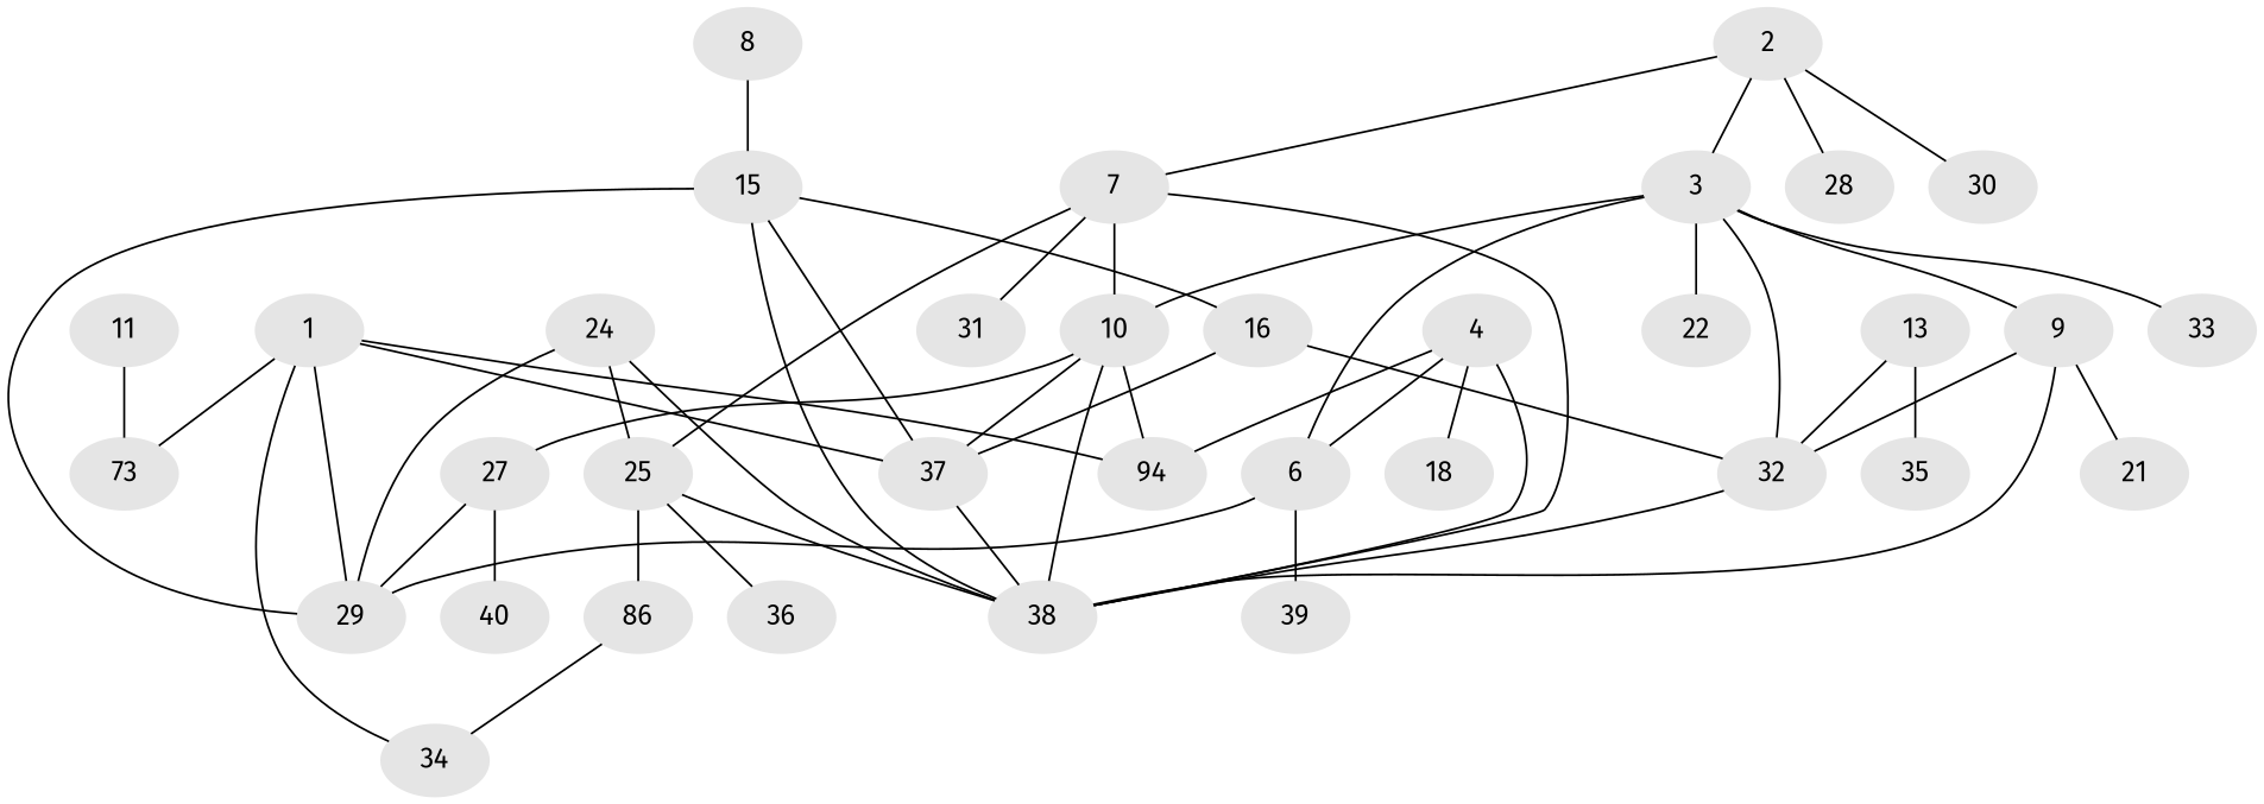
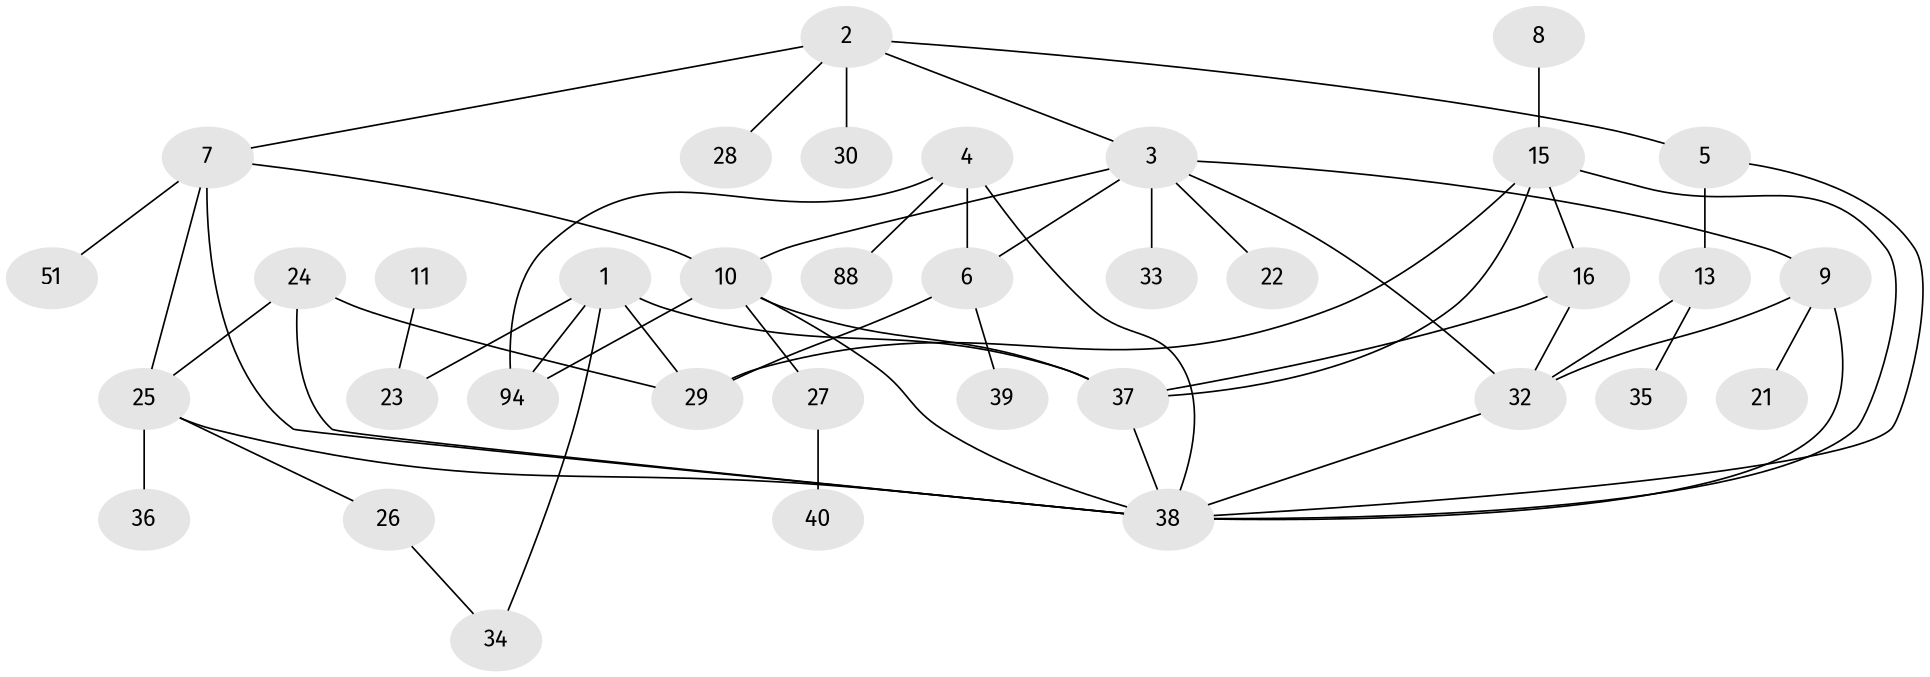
  graph {
    fontname="Fira Sans"
    node [color=gray90 fontname="Fira Sans" style=filled]
    edge [fontname="Fira Sans" weight=1.0]
    n1 [label=94]
    1
-   23 [label=73]
+   23
    29
    34
    37
    38
    2
    3
+   5
    7
    28
    30
    6
    9
    10
    22
    32
    33
    13
    25
-   31
+   31 [label=51]
    39
    21
    27
    4
-   18
+   18 [label=88]
    35
-   26 [label=86]
+   26
    36
    8
    15
    16
    40
    11
    24
    1 -- n1
    1 -- 23
    1 -- 29
    1 -- 34
    1 -- 37
    37 -- 38
    2 -- 3
+   2 -- 5
    2 -- 7
    2 -- 28
    2 -- 30
    3 -- 6
    3 -- 9
    3 -- 10
    3 -- 22
    3 -- 32
    3 -- 33
+   5 -- 38
+   5 -- 13
    7 -- 38
    7 -- 10
    7 -- 25
    7 -- 31
    6 -- 29
    6 -- 39
    9 -- 38
    9 -- 32
    9 -- 21
    10 -- n1
    10 -- 37
    10 -- 38
    10 -- 27
    32 -- 38
    13 -- 32
    13 -- 35
    25 -- 38
    25 -- 26
    25 -- 36
-   27 -- 29
    27 -- 40
    4 -- n1
    4 -- 38
    4 -- 6
    4 -- 18
    26 -- 34
    8 -- 15
    15 -- 29
    15 -- 37
    15 -- 38
    15 -- 16
    16 -- 37
    16 -- 32
    11 -- 23
    24 -- 29
    24 -- 38
    24 -- 25
  }
